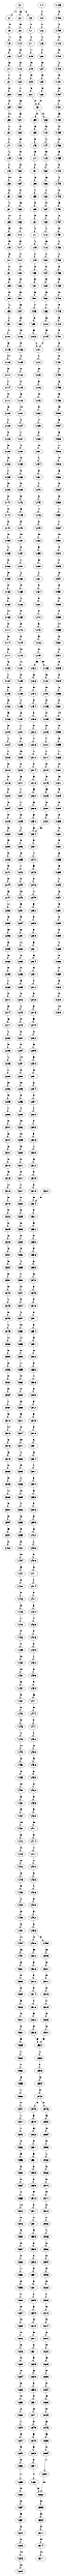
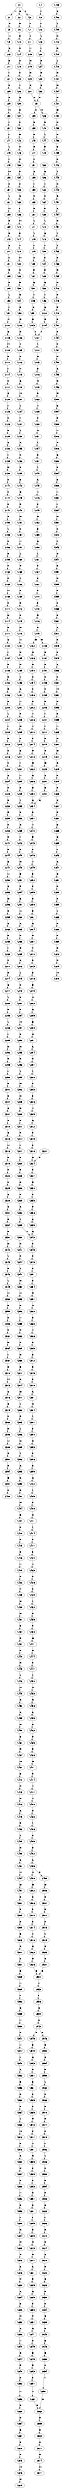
  strict digraph {
    S0
    S1
    S2
    S3
    S5
    S6
    S7
    S4
    S8
    S9
    S10
    S11
    S12
    S13
    S14
    S15
    S16
    S17
    S18
    S19
    S20
    S21
    S22
    S23
    S24
    S25
    S26
    S27
    S28
    S29
    S30
    S31
    S32
    S33
    S34
    S35
    S36
    S37
    S38
    S39
    S40
    S41
    S42
    S43
    S44
    S45
    S46
    S47
    S48
    S49
    S50
    S51
    S52
    S53
    S54
    S55
    S56
    S57
    S58
    S59
    S60
    S61
    S62
    S63
    S64
    S65
    S66
    S67
    S68
    S69
    S70
    S71
    S72
    S73
    S74
    S75
    S76
    S77
    S78
    S79
    S80
    S81
    S82
    S83
    S84
    S85
    S86
    S87
    S88
    S89
    S90
    S91
    S92
    S93
    S94
    S95
    S96
    S97
    S98
    S99
    S100
    S101
    S102
    S103
    S104
    S105
    S106
    S107
    S108
    S109
    S110
    S111
    S112
    S113
    S114
    S115
    S116
    S117
    S118
    S119
    S120
    S121
    S122
    S123
    S124
    S125
    S126
    S127
    S128
    S129
    S130
    S131
    S132
    S133
    S134
    S135
    S136
    S137
    S138
    S139
    S140
    S141
    S142
    S143
    S144
    S145
    S146
    S147
    S148
    S149
    S150
    S151
    S152
    S153
    S154
    S155
    S156
    S157
    S158
    S159
    S160
    S161
    S162
    S163
    S164
    S165
    S166
    S167
    S168
    S169
    S170
    S171
    S172
    S173
    S174
    S175
    S176
    S177
    S178
    S179
    S180
    S181
    S182
    S183
    S184
    S185
    S186
    S187
    S188
    S189
    S190
    S191
    S192
    S193
    S194
    S195
    S196
    S197
    S198
    S199
    S200
    S201
    S202
    S203
    S204
    S205
    S206
    S207
    S208
    S209
    S210
    S211
    S212
    S213
    S214
    S215
    S216
    S217
    S218
    S219
    S220
    S221
    S222
    S223
    S224
    S225
    S226
    S227
    S228
    S229
    S230
    S231
    S232
    S233
    S234
    S235
    S236
    S237
    S238
    S239
    S240
    S241
    S242
    S243
    S244
    S245
    S246
    S247
    S248
    S249
    S250
    S251
    S252
    S253
    S254
    S255
    S256
    S257
    S258
    S259
    S260
    S261
    S262
    S263
    S264
    S265
    S266
    S267
    S268
    S269
    S270
    S271
    S272
    S273
    S274
    S275
    S276
    S277
    S278
    S279
    S280
    S281
    S282
    S283
    S284
    S285
    S286
    S287
    S288
    S289
    S290
    S291
    S292
    S293
    S294
    S295
    S296
    S297
    S298
    S299
    S300
    S301
    S302
    S303
    S304
    S305
    S306
    S307
    S308
    S309
    S310
    S311
    S312
    S313
    S314
    S315
    S316
    S317
    S318
    S319
    S320
    S324
    S322
    S323
    S321
    S325
    S326
    S327
    S328
    S329
    S330
    S331
    S332
    S333
    S334
    S335
    S336
    S337
    S338
    S339
    S340
    S341
    S342
    S343
    S344
    S345
    S346
    S347
    S348
    S349
    S350
    S351
    S352
    S353
    S354
    S355
    S356
    S357
    n359 [label=S858]
    S359
    S360
    S361
    S362
    S363
    S364
    S365
    S366
    S367
    S368
    S369
    S370
    S371
    S372
    S373
    S374
    S375
    S376
    S377
    S378
    S379
    S380
    S381
    S382
    S383
    S384
    S385
    S386
    S387
    S388
    S389
    S390
    S391
    S392
    S393
    S394
    S395
    S396
    S397
    S398
    S399
    S400
    S401
    S402
    S404
    S405
    S403
    S406
    S407
    S408
    S409
    S410
    S411
    S412
    S413
    S414
    S415
    S416
    S417
    S418
    S419
    S420
    S421
    S422
    S423
    S424
    S425
    S426
    S427
    S428
    S429
    S430
    S431
    S432
    S433
    S434
    S435
    S436
    S437
    S438
    S439
    S440
    S441
    S442
    S443
    S444
    S445
    S446
    S447
    S448
    S449
    S450
    S451
    S452
    S453
    S454
    S455
    S456
    S457
    S458
    S459
    S460
    S461
    S462
    S463
    S464
    S465
    S466
    S467
    S468
    S469
    S470
    S471
    S472
    S473
    S474
    S475
    S476
    S477
    S478
    S479
    S480
    S481
    S482
    S483
    S484
    S485
    S486
    S487
    S488
    S489
    S490
    S491
    S492
    S493
    S494
    S495
    S496
    S497
    S498
    S499
    S500
    S501
    S502
    S503
    S504
    S505
    S506
    S507
    S508
    S509
    S510
    S511
    S512
    S513
    S514
    S515
    S516
    S517
    S518
    S519
    S520
    S521
    S522
    S523
    S524
    S525
    S526
    S527
    S528
    S529
    S530
    S531
    S532
    S533
    S534
    S535
    S536
    S537
    S538
    S539
    S540
    S541
    S542
    S543
    S544
    S545
    S546
    S547
    S548
    S549
    S550
    S551
    S552
    S553
    S554
    S555
    S556
    S557
    S558
    S559
    S560
    S561
    S562
    S563
    S564
    S565
    S566
    S567
    S568
    S569
    S570
    S571
    S572
    S573
    S574
    S575
    S576
    S577
    S578
    S579
    S580
    S581
    S582
    S583
    S584
    S585
    S586
    S587
    S588
    S589
    S590
    S591
    S592
    S593
    S594
    S595
    S596
    S597
    S598
    S599
    S600
    S601
    S602
    S603
    S604
    S605
    S606
    S607
    S608
    S609
    S610
    S611
    S612
    S613
    S614
    S615
    S616
    S617
    S618
    S619
    S620
    S621
    S622
    S623
    S624
    S625
    S626
    S627
    S628
    S629
    S630
    S631
    S632
    S633
    S634
    S635
    S636
    S637
    S638
    S639
    S640
    S641
    S642
    S643
    S644
    S645
    S646
    S647
    S648
    S649
    S650
    S651
    S652
    S653
    S654
    S655
    S656
    S657
    S658
    S659
    S660
    S661
    S662
    S663
    S664
    S665
    S666
    S667
    S668
    S669
    S670
    S671
    S672
    S673
    S674
    S675
    S676
    S677
    S678
    S679
    S0 -> S1 [label=V]
    S0 -> S2 [label=Q]
    S0 -> S3 [label=I]
    S1 -> S5 [label=L]
    S2 -> S6 [label=A]
    S3 -> S7 [label=I]
    S5 -> S9 [label=V]
    S6 -> S10 [label=F]
    S7 -> S11 [label=S]
    S4 -> S8 [label=I]
    S8 -> S12 [label=I]
    S9 -> S13 [label=G]
    S10 -> S14 [label=A]
    S11 -> S15 [label=V]
    S12 -> S16 [label=S]
    S13 -> S17 [label=F]
    S14 -> S18 [label=T]
    S15 -> S19 [label=K]
    S16 -> S20 [label=V]
    S17 -> S21 [label=I]
    S18 -> S22 [label=L]
    S19 -> S23 [label=R]
    S20 -> S24 [label=K]
    S21 -> S25 [label=T]
    S22 -> S26 [label=V]
    S23 -> S27 [label=G]
    S24 -> S28 [label=R]
    S25 -> S29 [label=Q]
    S26 -> S30 [label=G]
    S27 -> S31 [label=Y]
    S28 -> S32 [label=G]
    S29 -> S33 [label=M]
    S30 -> S34 [label=F]
    S31 -> S35 [label=T]
    S31 -> S36 [label=M]
    S32 -> S31 [label=Y]
    S33 -> S37 [label=V]
    S34 -> S38 [label=L]
    S35 -> S39 [label=D]
    S36 -> S40 [label=D]
    S37 -> S41 [label=I]
    S38 -> S42 [label=F]
    S39 -> S43 [label=A]
    S40 -> S44 [label=S]
    S41 -> S45 [label=S]
    S42 -> S46 [label=T]
    S43 -> S47 [label=F]
    S44 -> S48 [label=F]
    S45 -> S49 [label=V]
    S46 -> S50 [label=T]
    S47 -> S51 [label=Y]
-   S48 -> S52 [label=Y]
    S49 -> S53 [label=M]
    S50 -> S54 [label=L]
    S51 -> S55 [label=G]
    S52 -> S56 [label=G]
    S53 -> S57 [label=L]
    S54 -> S58 [label=L]
    S55 -> S59 [label=V]
    S56 -> S60 [label=V]
    S57 -> S61 [label=S]
    S58 -> S62 [label=G]
    S59 -> S63 [label=T]
    S60 -> S64 [label=T]
    S61 -> S65 [label=W]
    S62 -> S66 [label=I]
    S63 -> S67 [label=L]
    S64 -> S68 [label=L]
    S65 -> S69 [label=R]
    S66 -> S70 [label=M]
    S67 -> S71 [label=S]
    S68 -> S72 [label=S]
    S69 -> S73 [label=R]
    S70 -> S74 [label=P]
    S71 -> S75 [label=S]
    S72 -> S76 [label=G]
    S73 -> S77 [label=G]
    S74 -> S78 [label=V]
    S75 -> S79 [label=V]
    S76 -> S80 [label=V]
    S77 -> S81 [label=Y]
    S78 -> S82 [label=M]
    S79 -> S83 [label=L]
    S80 -> S84 [label=L]
    S81 -> S85 [label=R]
    S82 -> S86 [label=K]
    S83 -> S87 [label=R]
    S84 -> S88 [label=R]
    S85 -> S89 [label=D]
    S86 -> S90 [label=R]
    S87 -> S91 [label=G]
    S88 -> S92 [label=G]
    S89 -> S93 [label=S]
    S90 -> S94 [label=G]
    S91 -> S95 [label=V]
    S92 -> S96 [label=V]
    S93 -> S97 [label=V]
    S94 -> S98 [label=F]
    S95 -> S99 [label=G]
    S96 -> S100 [label=G]
    S97 -> S101 [label=Y]
    S98 -> S102 [label=R]
    S99 -> S103 [label=F]
    S100 -> S104 [label=F]
    S101 -> S105 [label=G]
    S102 -> S106 [label=D]
    S103 -> S107 [label=I]
    S104 -> S107 [label=I]
    S105 -> S108 [label=M]
    S106 -> S109 [label=S]
    S107 -> S110 [label=S]
    S108 -> S111 [label=L]
    S109 -> S112 [label=L]
    S110 -> S113 [label=Q]
    S111 -> S114 [label=I]
    S112 -> S115 [label=Y]
    S113 -> S116 [label=F]
    S114 -> S117 [label=A]
    S115 -> S118 [label=G]
    S116 -> S119 [label=M]
    S117 -> S120 [label=G]
    S118 -> S121 [label=M]
    S119 -> S122 [label=D]
    S120 -> S123 [label=V]
    S121 -> S124 [label=S]
    S122 -> S125 [label=V]
    S123 -> S126 [label=L]
    S124 -> S127 [label=I]
    S125 -> S128 [label=L]
    S126 -> S129 [label=L]
    S127 -> S130 [label=S]
    S128 -> S131 [label=W]
    S129 -> S132 [label=G]
    S130 -> S133 [label=G]
    S131 -> S134 [label=S]
    S132 -> S135 [label=V]
    S133 -> S136 [label=L]
    S134 -> S137 [label=D]
    S135 -> S138 [label=N]
    S136 -> S139 [label=L]
    S137 -> S140 [label=S]
    S138 -> S141 [label=L]
    S139 -> S142 [label=F]
    S140 -> S143 [label=C]
    S141 -> S144 [label=L]
    S142 -> S145 [label=G]
    S143 -> S146 [label=V]
    S144 -> S147 [label=A]
    S145 -> S148 [label=F]
    S146 -> S149 [label=L]
    S147 -> S150 [label=Q]
    S148 -> S151 [label=N]
    S149 -> S152 [label=N]
    S150 -> S153 [label=S]
    S151 -> S154 [label=L]
    S152 -> S155 [label=F]
    S153 -> S156 [label=L]
    S154 -> S157 [label=V]
    S155 -> S158 [label=Q]
    S156 -> S159 [label=D]
    S157 -> S160 [label=S]
    S158 -> S161 [label=S]
    S159 -> S162 [label=L]
    S160 -> S163 [label=Q]
    S161 -> S164 [label=L]
    S162 -> S165 [label=L]
    S163 -> S166 [label=S]
    S164 -> S167 [label=L]
    S165 -> S168 [label=W]
    S166 -> S169 [label=L]
    S167 -> S170 [label=L]
    S168 -> S171 [label=A]
    S169 -> S172 [label=D]
    S170 -> S173 [label=P]
    S171 -> S174 [label=N]
    S172 -> S175 [label=L]
    S173 -> S176 [label=E]
    S174 -> S177 [label=E]
    S175 -> S178 [label=K]
    S176 -> S179 [label=F]
    S177 -> S180 [label=C]
    S178 -> S181 [label=W]
    S179 -> S182 [label=H]
    S179 -> S183 [label=R]
    S180 -> S184 [label=V]
    S181 -> S185 [label=A]
    S182 -> S186 [label=K]
    S183 -> S187 [label=K]
    S184 -> S188 [label=L]
    S185 -> S189 [label=R]
    S186 -> S190 [label=E]
    S187 -> S191 [label=E]
    S188 -> S192 [label=D]
    S189 -> S193 [label=S]
    S190 -> S194 [label=A]
    S191 -> S195 [label=A]
    S192 -> S196 [label=F]
    S193 -> S197 [label=C]
    S194 -> S198 [label=L]
    S195 -> S199 [label=L]
    S196 -> S200 [label=E]
    S197 -> S201 [label=V]
    S198 -> S202 [label=A]
    S199 -> S203 [label=P]
    S200 -> S204 [label=S]
    S201 -> S205 [label=L]
    S202 -> S206 [label=V]
    S203 -> S207 [label=V]
    S204 -> S208 [label=V]
    S205 -> S209 [label=N]
    S206 -> S210 [label=V]
    S207 -> S211 [label=V]
    S208 -> S212 [label=L]
    S209 -> S213 [label=F]
    S210 -> S214 [label=L]
    S211 -> S215 [label=L]
    S212 -> S216 [label=T]
    S213 -> S217 [label=E]
    S214 -> S218 [label=Q]
    S215 -> S219 [label=Q]
    S216 -> S220 [label=L]
    S217 -> S221 [label=I]
    S218 -> S222 [label=H]
    S219 -> S223 [label=H]
    S220 -> S224 [label=G]
    S221 -> S225 [label=V]
    S222 -> S226 [label=G]
    S223 -> S227 [label=G]
    S224 -> S228 [label=T]
    S225 -> S229 [label=F]
    S226 -> S230 [label=E]
    S227 -> S231 [label=E]
    S228 -> S232 [label=K]
    S229 -> S233 [label=S]
    S230 -> S234 [label=G]
    S231 -> S234 [label=G]
    S232 -> S235 [label=E]
    S233 -> S236 [label=T]
    S234 -> S237 [label=R]
    S235 -> S238 [label=T]
    S236 -> S239 [label=G]
    S237 -> S240 [label=V]
    S238 -> S241 [label=D]
    S239 -> S242 [label=I]
    S240 -> S243 [label=E]
    S241 -> S244 [label=F]
    S242 -> S245 [label=T]
    S243 -> S246 [label=T]
    S244 -> S247 [label=E]
    S245 -> S248 [label=N]
    S246 -> S249 [label=V]
    S247 -> S250 [label=W]
    S248 -> S251 [label=E]
    S249 -> S252 [label=F]
    S250 -> S253 [label=G]
    S251 -> S254 [label=F]
    S252 -> S255 [label=T]
    S253 -> S256 [label=H]
    S254 -> S257 [label=E]
    S255 -> S258 [label=R]
    S256 -> S259 [label=D]
    S257 -> S260 [label=W]
    S258 -> S261 [label=R]
    S259 -> S262 [label=C]
    S260 -> S263 [label=G]
    S261 -> S264 [label=G]
    S262 -> S265 [label=A]
    S263 -> S266 [label=D]
    S264 -> S267 [label=E]
    S265 -> S268 [label=I]
    S266 -> S269 [label=Q]
    S267 -> S270 [label=Y]
    S268 -> S271 [label=L]
    S269 -> S272 [label=C]
    S270 -> S273 [label=D]
    S271 -> S274 [label=R]
    S272 -> S275 [label=S]
    S273 -> S276 [label=F]
    S274 -> S277 [label=G]
    S275 -> S278 [label=T]
    S276 -> S279 [label=E]
    S277 -> S280 [label=S]
    S278 -> S281 [label=L]
    S279 -> S282 [label=W]
    S280 -> S283 [label=F]
    S281 -> S284 [label=P]
    S282 -> S285 [label=G]
    S283 -> S286 [label=S]
    S284 -> S287 [label=M]
    S285 -> S288 [label=E]
    S286 -> S289 [label=V]
    S287 -> S290 [label=T]
    S288 -> S291 [label=K]
    S289 -> S292 [label=N]
    S290 -> S293 [label=N]
    S291 -> S294 [label=C]
    S292 -> S295 [label=P]
    S293 -> S296 [label=D]
    S294 -> S297 [label=A]
    S295 -> S298 [label=V]
    S296 -> S299 [label=S]
    S297 -> S300 [label=S]
    S298 -> S301 [label=E]
    S299 -> S302 [label=H]
    S300 -> S303 [label=L]
    S301 -> S304 [label=D]
    S302 -> S305 [label=N]
    S303 -> S306 [label=P]
    S304 -> S307 [label=G]
    S305 -> S308 [label=R]
    S306 -> S309 [label=V]
    S307 -> S310 [label=Q]
    S308 -> S311 [label=F]
    S309 -> S312 [label=G]
    S310 -> S313 [label=G]
    S311 -> S314 [label=L]
    S312 -> S315 [label=T]
    S313 -> S316 [label=W]
    S314 -> S317 [label=I]
    S315 -> S318 [label=L]
    S316 -> S319 [label=P]
    S317 -> S320 [label=L]
    S318 -> S324 [label=N]
    S319 -> S322 [label=A]
    S320 -> S323 [label=P]
    S324 -> S327 [label=T]
    S322 -> S325 [label=L]
    S323 -> S326 [label=D]
    S321 -> S324 [label=L]
    S325 -> S328 [label=G]
    S326 -> S329 [label=E]
    S327 -> S330 [label=E]
    S328 -> S331 [label=C]
    S329 -> S332 [label=C]
    S330 -> S333 [label=T]
    S331 -> S334 [label=P]
    S332 -> S335 [label=S]
    S333 -> S336 [label=D]
    S334 -> S337 [label=A]
-   S335 -> S338 [label=I]
+   S335 -> S342 [label=I]
    S336 -> S339 [label=C]
    S337 -> S340 [label=N]
    S338 -> S341 [label=A]
    S339 -> S342 [label=G]
    S340 -> S343 [label=S]
    S341 -> S344 [label=T]
    S342 -> S345 [label=L]
    S343 -> S346 [label=D]
    S344 -> S347 [label=S]
    S345 -> S348 [label=T]
    S346 -> S349 [label=S]
    S347 -> S350 [label=N]
    S348 -> S351 [label=T]
    S349 -> S352 [label=W]
    S350 -> S353 [label=W]
    S351 -> S354 [label=T]
    S352 -> S355 [label=T]
    S353 -> S356 [label=D]
    S354 -> S357 [label=N]
    S355 -> n359 [label=T]
    S356 -> S359 [label=V]
    S357 -> S360 [label=W]
    n359 -> S361 [label=T]
    S359 -> S362 [label=A]
    S360 -> S363 [label=D]
    S361 -> S364 [label=N]
    S362 -> S365 [label=Y]
    S363 -> S366 [label=V]
    S364 -> S367 [label=V]
    S365 -> S368 [label=R]
    S366 -> S369 [label=D]
    S367 -> S370 [label=R]
    S368 -> S371 [label=E]
    S369 -> S372 [label=F]
    S370 -> S373 [label=M]
    S371 -> S374 [label=C]
    S372 -> S375 [label=R]
    S373 -> S376 [label=C]
    S374 -> S377 [label=H]
    S375 -> S378 [label=T]
    S376 -> S379 [label=Q]
    S377 -> S380 [label=S]
    S378 -> S381 [label=C]
    S379 -> S382 [label=L]
    S380 -> S383 [label=F]
    S381 -> S384 [label=K]
    S382 -> S385 [label=N]
    S383 -> S386 [label=S]
    S384 -> S387 [label=S]
    S385 -> S388 [label=W]
    S386 -> S389 [label=K]
    S387 -> S390 [label=P]
    S388 -> S391 [label=Q]
    S389 -> S392 [label=S]
    S390 -> S393 [label=Q]
    S391 -> S394 [label=D]
    S392 -> S395 [label=G]
    S393 -> S396 [label=L]
    S394 -> S397 [label=E]
    S395 -> S398 [label=D]
    S396 -> S399 [label=R]
    S397 -> S400 [label=L]
    S398 -> S401 [label=F]
    S399 -> S402 [label=G]
    S401 -> S404 [label=H]
    S402 -> S405 [label=S]
    S404 -> S407 [label=E]
    S405 -> S408 [label=T]
    S403 -> S406 [label=G]
    S406 -> S409 [label=S]
    S407 -> S410 [label=L]
    S408 -> S411 [label=N]
    S409 -> S412 [label=A]
    S410 -> S413 [label=L]
    S411 -> S414 [label=S]
    S412 -> S415 [label=R]
    S413 -> S416 [label=P]
    S414 -> S417 [label=L]
    S415 -> S418 [label=S]
    S416 -> S419 [label=V]
    S417 -> S420 [label=P]
    S418 -> S421 [label=R]
    S419 -> S422 [label=T]
    S420 -> S423 [label=V]
    S421 -> S424 [label=N]
    S422 -> S425 [label=Y]
    S423 -> S426 [label=T]
    S424 -> S427 [label=R]
    S425 -> S428 [label=N]
    S426 -> S429 [label=L]
    S427 -> S430 [label=H]
    S428 -> S431 [label=K]
    S429 -> S432 [label=S]
    S430 -> S433 [label=A]
    S431 -> S434 [label=E]
    S432 -> S435 [label=R]
    S433 -> S436 [label=A]
    S434 -> S437 [label=E]
    S435 -> S438 [label=T]
    S436 -> S439 [label=E]
    S437 -> S440 [label=E]
    S438 -> S441 [label=H]
    S439 -> S442 [label=L]
    S440 -> S443 [label=R]
    S441 -> S444 [label=E]
    S442 -> S445 [label=S]
    S443 -> S446 [label=S]
    S444 -> S447 [label=L]
    S445 -> S448 [label=A]
    S446 -> S449 [label=W]
    S447 -> S450 [label=S]
    S448 -> S451 [label=G]
    S449 -> S452 [label=G]
    S450 -> S453 [label=W]
    S451 -> S454 [label=C]
    S452 -> S455 [label=C]
    S453 -> S456 [label=G]
    S454 -> S457 [label=R]
    S455 -> S458 [label=K]
    S456 -> S459 [label=C]
    S457 -> S460 [label=S]
    S458 -> S461 [label=E]
    S459 -> S462 [label=A]
    S460 -> S463 [label=S]
    S461 -> S464 [label=R]
    S462 -> S465 [label=R]
    S463 -> S466 [label=T]
    S464 -> S467 [label=M]
    S465 -> S468 [label=R]
    S466 -> S469 [label=R]
    S467 -> S470 [label=E]
    S468 -> S471 [label=M]
    S469 -> S472 [label=R]
    S470 -> S473 [label=A]
    S471 -> S474 [label=D]
    S472 -> S475 [label=T]
    S473 -> S476 [label=A]
    S474 -> S477 [label=V]
    S475 -> S478 [label=E]
    S476 -> S479 [label=G]
    S477 -> S480 [label=V]
    S478 -> S481 [label=T]
    S479 -> S482 [label=P]
    S480 -> S483 [label=A]
    S481 -> S484 [label=P]
    S482 -> S485 [label=S]
    S483 -> S486 [label=S]
    S484 -> S487 [label=L]
    S485 -> S488 [label=R]
    S486 -> S489 [label=D]
    S487 -> S490 [label=R]
    S488 -> S491 [label=C]
    S489 -> S492 [label=R]
    S490 -> S493 [label=C]
    S491 -> S494 [label=W]
    S492 -> S495 [label=C]
    S493 -> S496 [label=R]
    S494 -> S497 [label=H]
    S495 -> S498 [label=W]
    S495 -> S499 [label=L]
    S496 -> S500 [label=H]
    S497 -> S501 [label=D]
    S498 -> S502 [label=H]
    S499 -> S503 [label=H]
    S500 -> S504 [label=E]
    S501 -> S505 [label=P]
    S502 -> S506 [label=D]
    S503 -> S507 [label=D]
    S504 -> S508 [label=P]
    S505 -> S509 [label=T]
    S506 -> S510 [label=P]
    S507 -> S511 [label=P]
    S508 -> S512 [label=V]
    S509 -> S513 [label=F]
    S510 -> S514 [label=T]
    S511 -> S515 [label=T]
    S512 -> S516 [label=Q]
    S513 -> S517 [label=G]
    S514 -> S518 [label=Y]
    S515 -> S519 [label=Y]
    S516 -> S520 [label=G]
    S517 -> S521 [label=L]
    S518 -> S522 [label=G]
    S519 -> S523 [label=G]
    S520 -> S524 [label=L]
    S521 -> S525 [label=F]
    S522 -> S526 [label=Q]
    S523 -> S527 [label=Q]
    S524 -> S528 [label=F]
    S525 -> S529 [label=V]
    S526 -> S530 [label=F]
    S527 -> S530 [label=F]
    S528 -> S531 [label=V]
    S529 -> S532 [label=I]
    S530 -> S533 [label=V]
    S531 -> S534 [label=I]
    S532 -> S535 [label=G]
    S533 -> S536 [label=I]
    S534 -> S537 [label=N]
    S535 -> S538 [label=V]
    S536 -> S539 [label=G]
    S537 -> S540 [label=L]
    S538 -> S541 [label=Y]
    S539 -> S542 [label=A]
    S540 -> S543 [label=Y]
    S541 -> S544 [label=V]
    S542 -> S545 [label=L]
    S542 -> S546 [label=F]
    S543 -> S547 [label=Q]
    S544 -> S548 [label=I]
    S545 -> S549 [label=F]
    S546 -> S550 [label=F]
    S547 -> S551 [label=F]
    S548 -> S552 [label=C]
    S549 -> S553 [label=G]
    S550 -> S554 [label=G]
    S551 -> S555 [label=A]
    S552 -> S556 [label=F]
    S553 -> S557 [label=A]
    S554 -> S558 [label=A]
    S555 -> S559 [label=F]
    S556 -> S560 [label=P]
    S557 -> S561 [label=F]
    S558 -> S562 [label=S]
-   S559 -> S563 [label=M]
+   S559 -> S563 [label=L]
    S560 -> S564 [label=L]
    S561 -> S565 [label=T]
    S562 -> S566 [label=T]
    S563 -> S567 [label=T]
    S564 -> S568 [label=S]
    S565 -> S569 [label=L]
    S566 -> S570 [label=L]
    S567 -> S571 [label=C]
    S568 -> S572 [label=M]
    S569 -> S573 [label=Q]
    S570 -> S574 [label=P]
    S571 -> S575 [label=P]
    S572 -> S576 [label=L]
    S573 -> S577 [label=L]
    S574 -> S578 [label=L]
    S575 -> S579 [label=L]
    S576 -> S580 [label=C]
    S577 -> S581 [label=V]
    S578 -> S582 [label=V]
    S579 -> S583 [label=C]
    S580 -> S584 [label=A]
    S581 -> S585 [label=G]
    S582 -> S586 [label=S]
    S583 -> S587 [label=L]
    S584 -> S588 [label=L]
    S585 -> S589 [label=L]
    S586 -> S590 [label=L]
    S587 -> S591 [label=M]
    S588 -> S592 [label=V]
    S589 -> S593 [label=L]
    S590 -> S594 [label=L]
    S591 -> S595 [label=A]
    S592 -> S596 [label=F]
    S593 -> S597 [label=A]
    S594 -> S598 [label=A]
    S595 -> S599 [label=F]
    S596 -> S600 [label=I]
    S597 -> S601 [label=F]
    S598 -> S602 [label=F]
    S599 -> S603 [label=V]
    S600 -> S604 [label=R]
    S601 -> S605 [label=I]
    S602 -> S606 [label=I]
    S603 -> S607 [label=R]
    S604 -> S608 [label=K]
    S605 -> S609 [label=R]
    S606 -> S610 [label=R]
    S607 -> S611 [label=H]
    S608 -> S612 [label=Q]
    S609 -> S613 [label=K]
    S610 -> S614 [label=K]
    S611 -> S615 [label=Q]
    S612 -> S616 [label=F]
    S613 -> S617 [label=Q]
    S614 -> S618 [label=C]
    S615 -> S619 [label=F]
    S616 -> S620 [label=A]
    S617 -> S621 [label=C]
    S618 -> S622 [label=R]
    S619 -> S623 [label=P]
    S620 -> S624 [label=G]
    S621 -> S625 [label=R]
    S622 -> S626 [label=G]
    S623 -> S627 [label=G]
    S624 -> S628 [label=F]
    S625 -> S629 [label=G]
    S626 -> S630 [label=F]
    S627 -> S631 [label=F]
    S628 -> S632 [label=K]
    S629 -> S633 [label=L]
    S630 -> S634 [label=A]
    S631 -> S635 [label=E]
    S632 -> S636 [label=G]
    S633 -> S637 [label=A]
    S634 -> S638 [label=G]
    S635 -> S639 [label=G]
    S636 -> S640 [label=V]
    S637 -> S641 [label=G]
    S638 -> S642 [label=A]
    S639 -> S643 [label=I]
    S640 -> S644 [label=Q]
    S641 -> S645 [label=A]
    S642 -> S646 [label=E]
    S643 -> S647 [label=G]
    S644 -> S648 [label=E]
    S645 -> S649 [label=E]
    S646 -> S650 [label=E]
    S647 -> S651 [label=Q]
    S648 -> S652 [label=L]
    S649 -> S653 [label=E]
    S650 -> S654 [label=L]
    S651 -> S655 [label=L]
    S652 -> S656 [label=V]
    S653 -> S657 [label=L]
    S654 -> S658 [label=V]
    S655 -> S659 [label=L]
    S656 -> S660 [label=D]
    S657 -> S661 [label=V]
    S658 -> S662 [label=D]
    S659 -> S663 [label=S]
    S660 -> S664 [label=D]
    S661 -> S662 [label=D]
    S662 -> S665 [label=D]
    S663 -> S666 [label=D]
    S664 -> S667 [label=F]
    S665 -> S668 [label=F]
    S666 -> S669 [label=F]
    S667 -> S670 [label=T]
    S668 -> S671 [label=T]
    S669 -> S672 [label=D]
    S670 -> S673 [label=T]
    S671 -> S674 [label=A]
    S672 -> S675 [label=A]
    S673 -> S676 [label=M]
    S674 -> S677 [label=M]
    S675 -> S678 [label=M]
    S676 -> S679 [label=K]
  }
